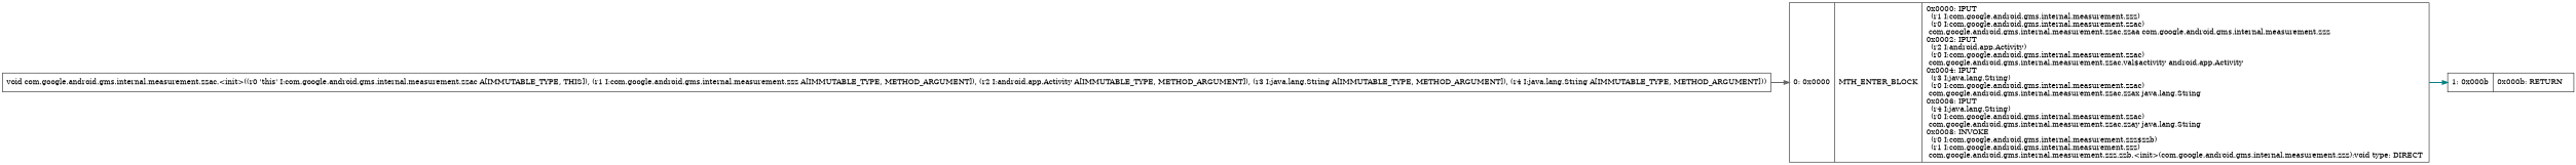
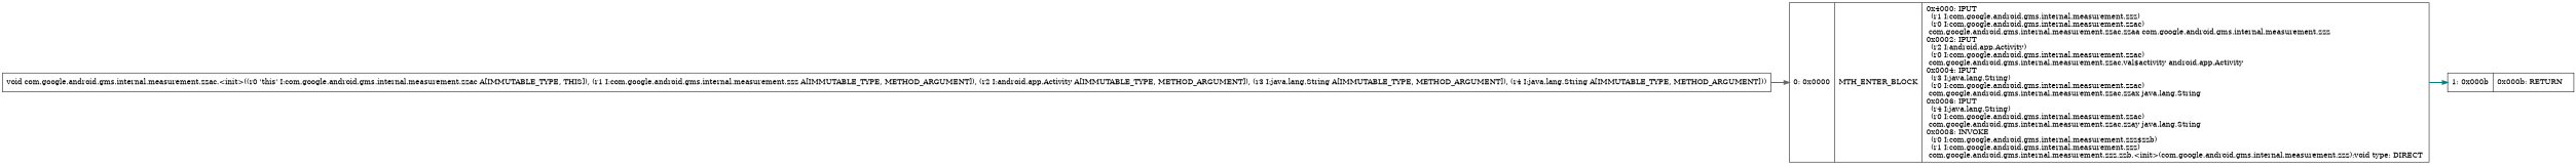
  digraph {
    rankdir=LR
    node [shape=record]
    edge [style=bold]
-   n1 [label="{0\:\ 0x0000|MTH_ENTER_BLOCK\l|0x0000: IPUT  \l  (r1 I:com.google.android.gms.internal.measurement.zzz)\l  (r0 I:com.google.android.gms.internal.measurement.zzac)\l com.google.android.gms.internal.measurement.zzac.zzaa com.google.android.gms.internal.measurement.zzz \l0x0002: IPUT  \l  (r2 I:android.app.Activity)\l  (r0 I:com.google.android.gms.internal.measurement.zzac)\l com.google.android.gms.internal.measurement.zzac.val$activity android.app.Activity \l0x0004: IPUT  \l  (r3 I:java.lang.String)\l  (r0 I:com.google.android.gms.internal.measurement.zzac)\l com.google.android.gms.internal.measurement.zzac.zzax java.lang.String \l0x0006: IPUT  \l  (r4 I:java.lang.String)\l  (r0 I:com.google.android.gms.internal.measurement.zzac)\l com.google.android.gms.internal.measurement.zzac.zzay java.lang.String \l0x0008: INVOKE  \l  (r0 I:com.google.android.gms.internal.measurement.zzz$zzb)\l  (r1 I:com.google.android.gms.internal.measurement.zzz)\l com.google.android.gms.internal.measurement.zzz.zzb.\<init\>(com.google.android.gms.internal.measurement.zzz):void type: DIRECT \l}"]
+   n1 [label="{0\:\ 0x0000|MTH_ENTER_BLOCK\l|0x4000: IPUT  \l  (r1 I:com.google.android.gms.internal.measurement.zzz)\l  (r0 I:com.google.android.gms.internal.measurement.zzac)\l com.google.android.gms.internal.measurement.zzac.zzaa com.google.android.gms.internal.measurement.zzz \l0x0002: IPUT  \l  (r2 I:android.app.Activity)\l  (r0 I:com.google.android.gms.internal.measurement.zzac)\l com.google.android.gms.internal.measurement.zzac.val$activity android.app.Activity \l0x0004: IPUT  \l  (r3 I:java.lang.String)\l  (r0 I:com.google.android.gms.internal.measurement.zzac)\l com.google.android.gms.internal.measurement.zzac.zzax java.lang.String \l0x0006: IPUT  \l  (r4 I:java.lang.String)\l  (r0 I:com.google.android.gms.internal.measurement.zzac)\l com.google.android.gms.internal.measurement.zzac.zzay java.lang.String \l0x0008: INVOKE  \l  (r0 I:com.google.android.gms.internal.measurement.zzz$zzb)\l  (r1 I:com.google.android.gms.internal.measurement.zzz)\l com.google.android.gms.internal.measurement.zzz.zzb.\<init\>(com.google.android.gms.internal.measurement.zzz):void type: DIRECT \l}"]
    n2 [label="{1\:\ 0x000b|0x000b: RETURN   \l}"]
    n3 [label="{void com.google.android.gms.internal.measurement.zzac.\<init\>((r0 'this' I:com.google.android.gms.internal.measurement.zzac A[IMMUTABLE_TYPE, THIS]), (r1 I:com.google.android.gms.internal.measurement.zzz A[IMMUTABLE_TYPE, METHOD_ARGUMENT]), (r2 I:android.app.Activity A[IMMUTABLE_TYPE, METHOD_ARGUMENT]), (r3 I:java.lang.String A[IMMUTABLE_TYPE, METHOD_ARGUMENT]), (r4 I:java.lang.String A[IMMUTABLE_TYPE, METHOD_ARGUMENT])) }"]
    n1 -> n2 [color=teal]
    n3 -> n1 [color=gray40]
  }
